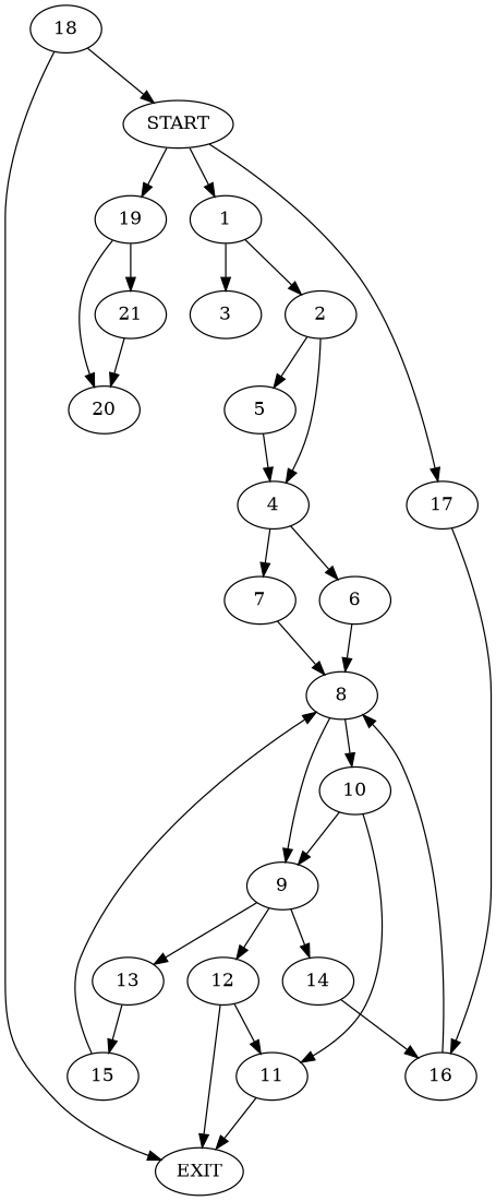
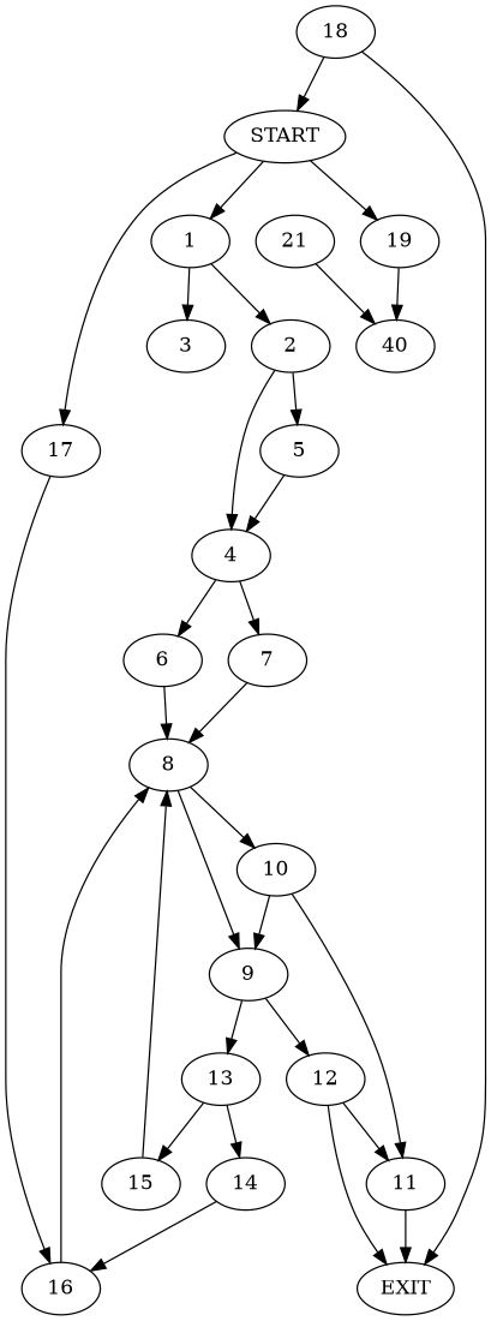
  digraph {
    n1 [label=START]
    1
    17
    19
    2
    3
    16
    18
    n9 [label=EXIT]
-   20
+   20 [label=40]
    21
    4
    5
    6
    7
    8
    9
    10
    12
    13
    11
    14
    15
    n1 -> 1
    n1 -> 17
    n1 -> 19
    1 -> 2
    1 -> 3
    17 -> 16
    19 -> 20
-   19 -> 21
    2 -> 4
    2 -> 5
    16 -> 8
    18 -> n1
    18 -> n9
    21 -> 20
    4 -> 6
    4 -> 7
    5 -> 4
    6 -> 8
    7 -> 8
    8 -> 9
    8 -> 10
    9 -> 12
    9 -> 13
    10 -> 9
    10 -> 11
    12 -> n9
    12 -> 11
-   9 -> 14
+   13 -> 14
    13 -> 15
    11 -> n9
    14 -> 16
    15 -> 8
  }
